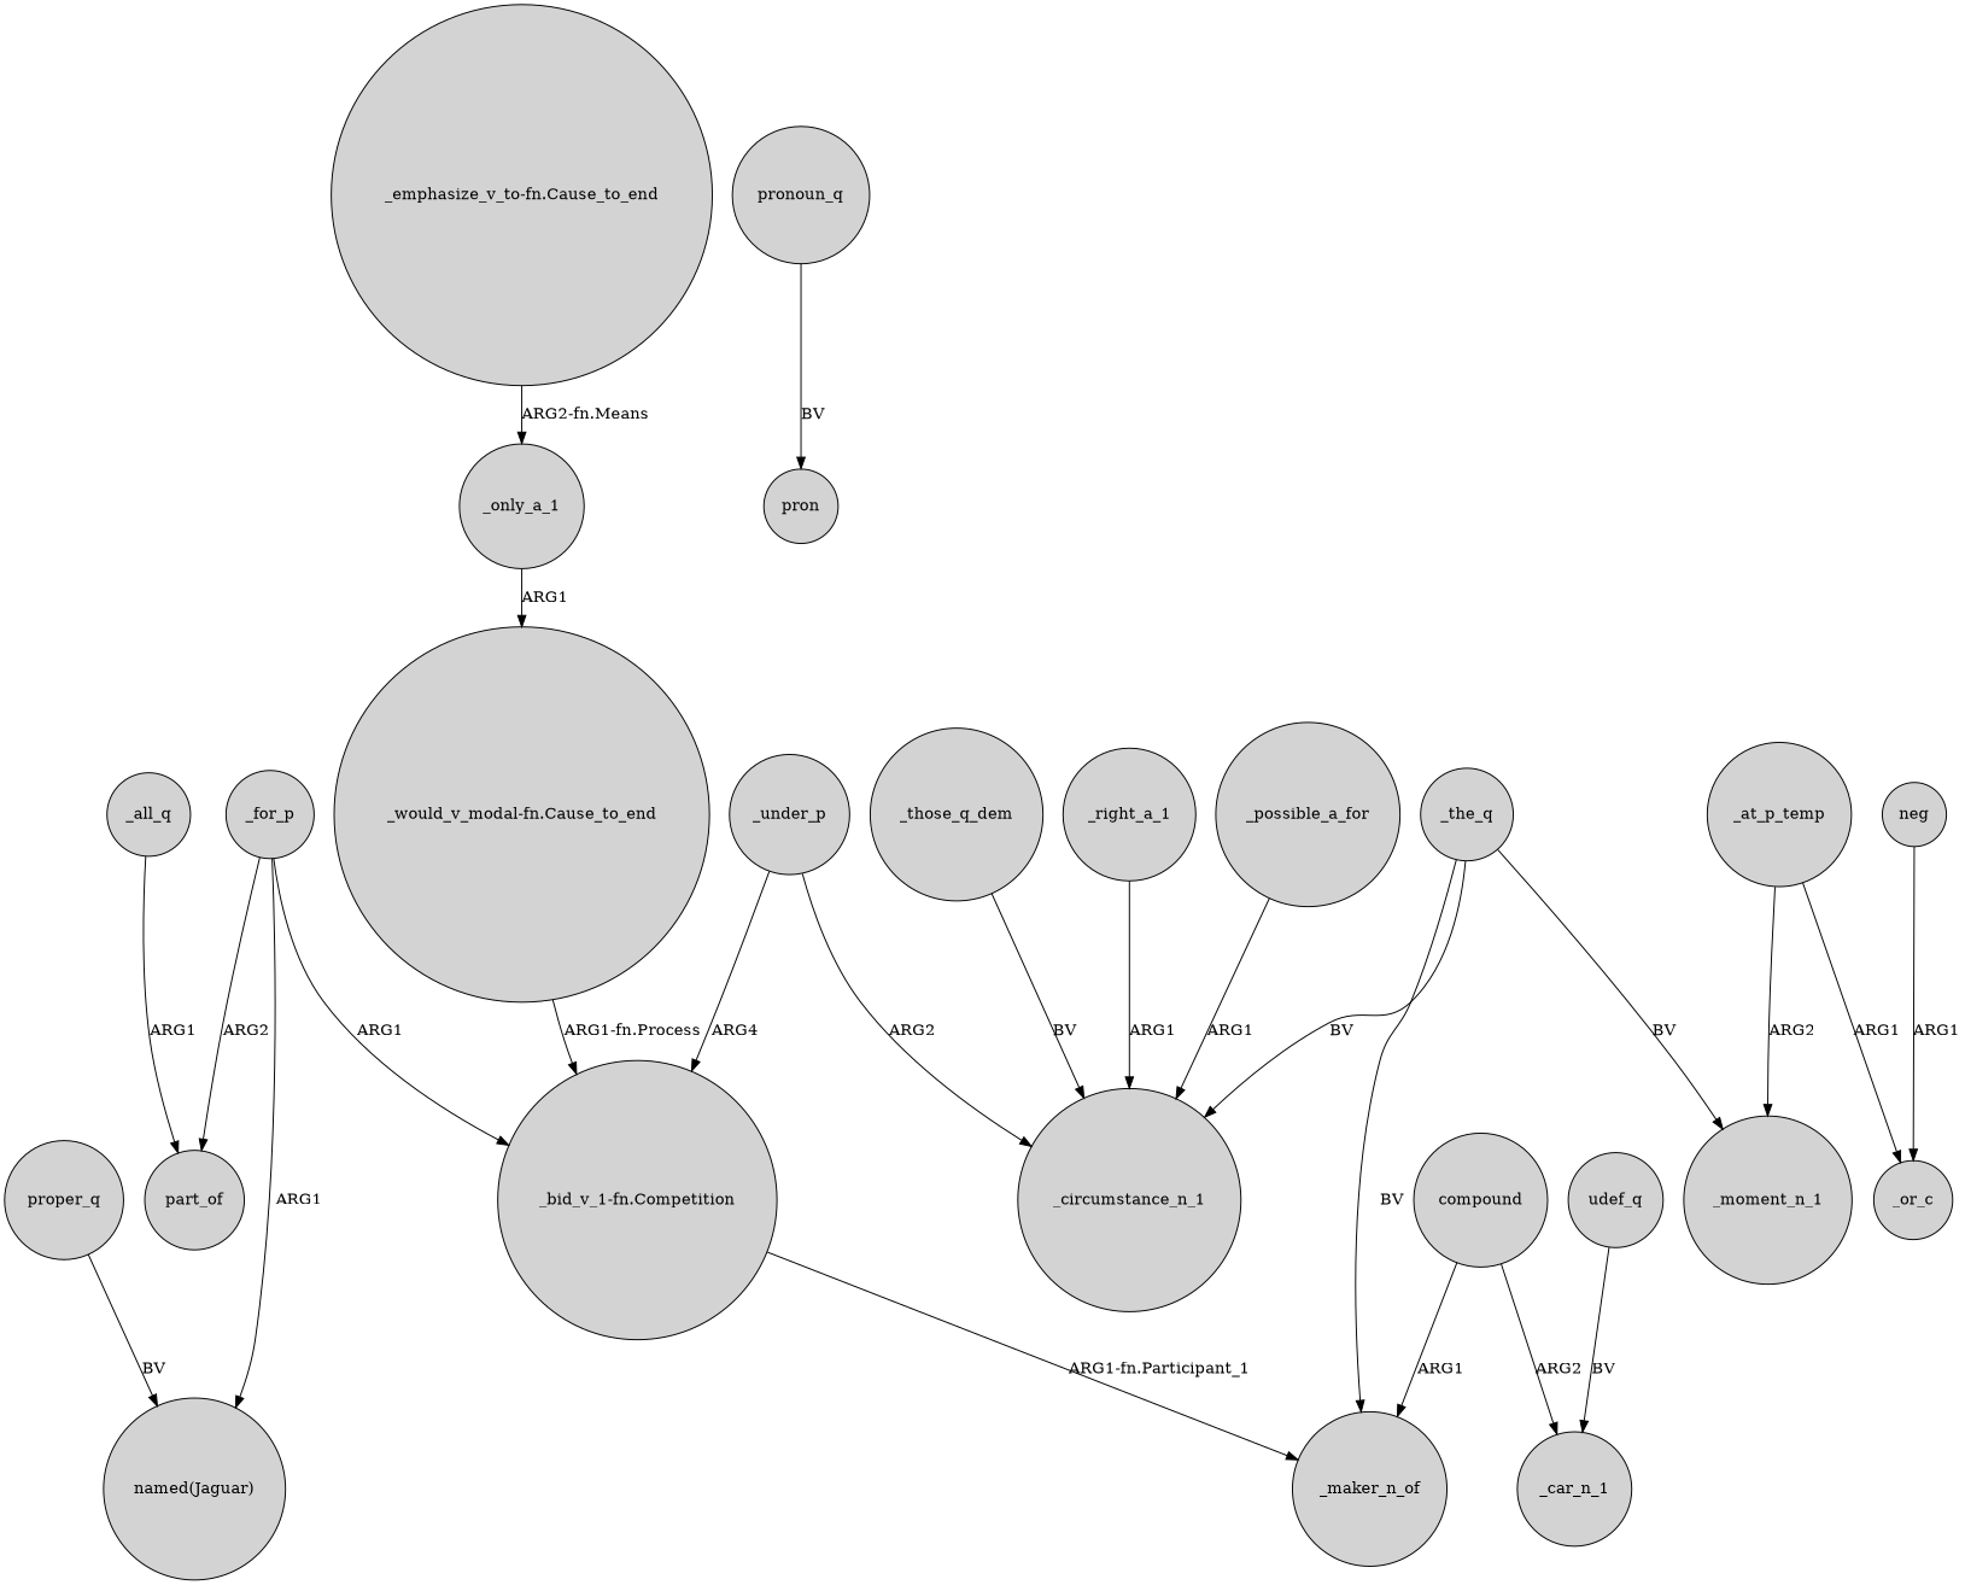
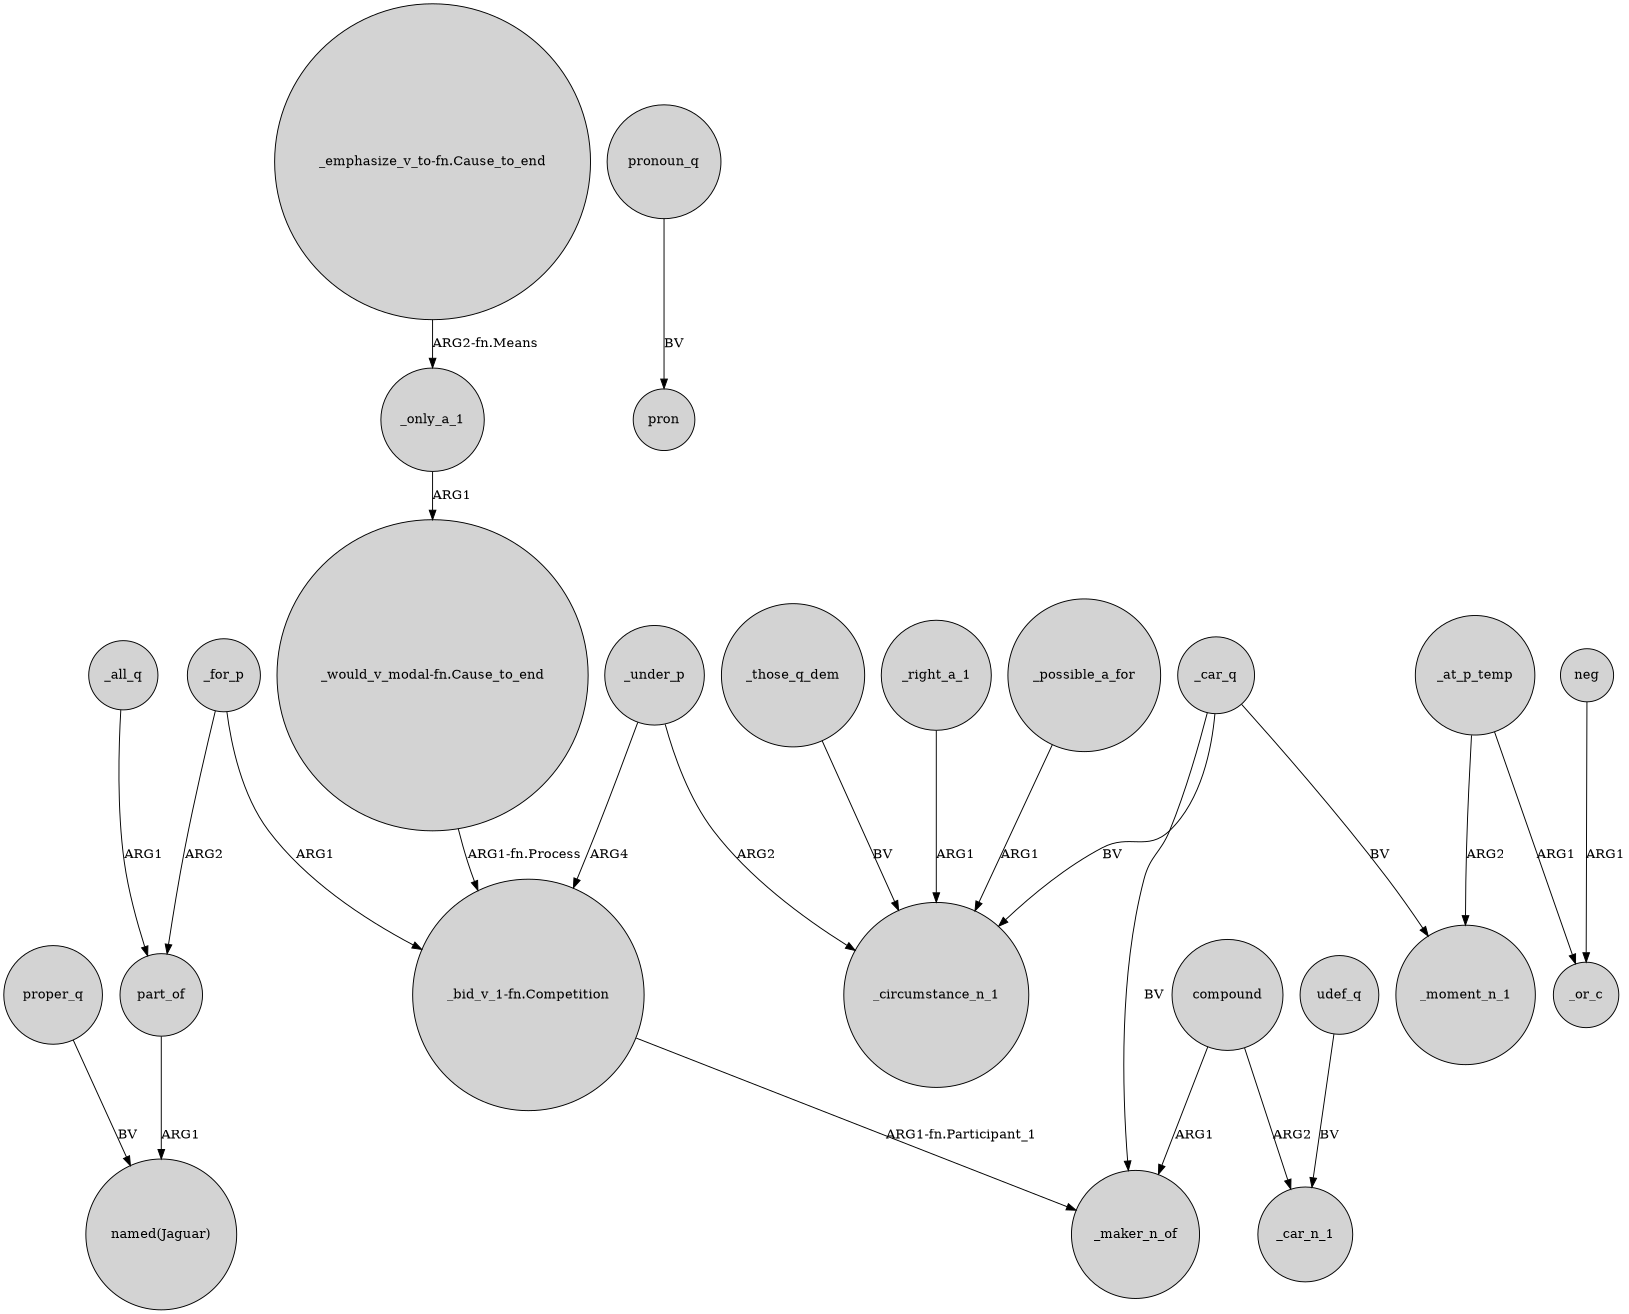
  digraph {
    node [shape=circle style=filled]
    part_of
    "named(Jaguar)"
    _under_p
    _circumstance_n_1
    "_bid_v_1-fn.Competition"
    _maker_n_of
    neg
    _or_c
    _at_p_temp
    _moment_n_1
    "_emphasize_v_to-fn.Cause_to_end"
    _only_a_1
    "_would_v_modal-fn.Cause_to_end"
    _for_p
    _all_q
    pronoun_q
    pron
    _those_q_dem
    _right_a_1
    compound
    _car_n_1
    udef_q
    proper_q
    _possible_a_for
-   _the_q
-   _for_p -> "named(Jaguar)" [label=ARG1]
+   _the_q [label=_car_q]
+   part_of -> "named(Jaguar)" [label=ARG1]
    _under_p -> _circumstance_n_1 [label=ARG2]
    _under_p -> "_bid_v_1-fn.Competition" [label=ARG4]
    "_bid_v_1-fn.Competition" -> _maker_n_of [label="ARG1-fn.Participant_1"]
    neg -> _or_c [label=ARG1]
    _at_p_temp -> _or_c [label=ARG1]
    _at_p_temp -> _moment_n_1 [label=ARG2]
    "_emphasize_v_to-fn.Cause_to_end" -> _only_a_1 [label="ARG2-fn.Means"]
    _only_a_1 -> "_would_v_modal-fn.Cause_to_end" [label=ARG1]
    "_would_v_modal-fn.Cause_to_end" -> "_bid_v_1-fn.Competition" [label="ARG1-fn.Process"]
    _for_p -> part_of [label=ARG2]
    _for_p -> "_bid_v_1-fn.Competition" [label=ARG1]
    _all_q -> part_of [label=ARG1]
    pronoun_q -> pron [label=BV]
    _those_q_dem -> _circumstance_n_1 [label=BV]
    _right_a_1 -> _circumstance_n_1 [label=ARG1]
    compound -> _maker_n_of [label=ARG1]
    compound -> _car_n_1 [label=ARG2]
    udef_q -> _car_n_1 [label=BV]
    proper_q -> "named(Jaguar)" [label=BV]
    _possible_a_for -> _circumstance_n_1 [label=ARG1]
    _the_q -> _circumstance_n_1 [label=BV]
    _the_q -> _maker_n_of [label=BV]
    _the_q -> _moment_n_1 [label=BV]
  }
